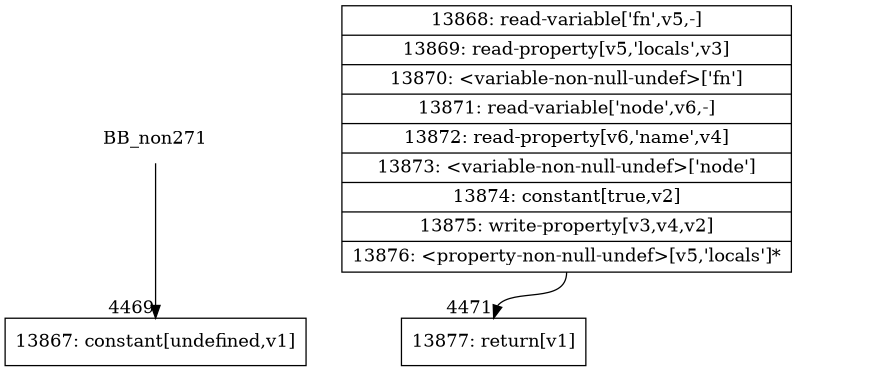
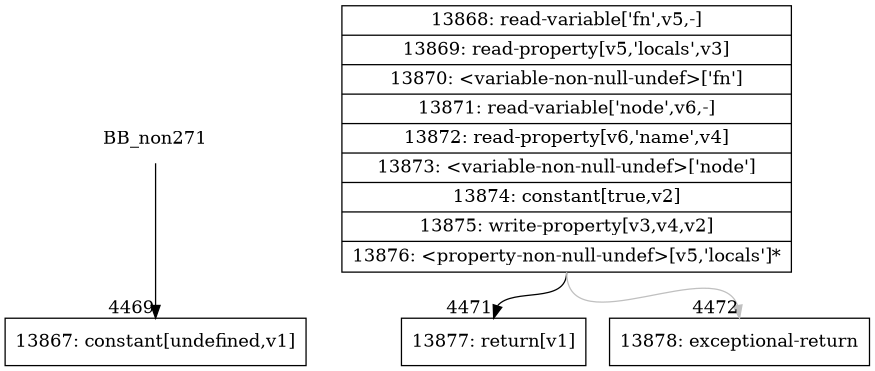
  digraph {
    rankdir=TD
    node [shape=record]
    edge [headport=n tailport=s]
    n1 [label=BB_non271 shape=none]
    n2 [label="{13867: constant[undefined,v1]}"]
    n3 [label="{13868: read-variable['fn',v5,-]|13869: read-property[v5,'locals',v3]|13870: \<variable-non-null-undef\>['fn']|13871: read-variable['node',v6,-]|13872: read-property[v6,'name',v4]|13873: \<variable-non-null-undef\>['node']|13874: constant[true,v2]|13875: write-property[v3,v4,v2]|13876: \<property-non-null-undef\>[v5,'locals']*}"]
    n4 [label="{13877: return[v1]}"]
+   n5 [label="{13878: exceptional-return}"]
    n1 -> n2 [headlabel="    4469"]
    n3 -> n4 [headlabel="      4471"]
+   n3 -> n5 [color=gray headlabel="      4472"]
  }
